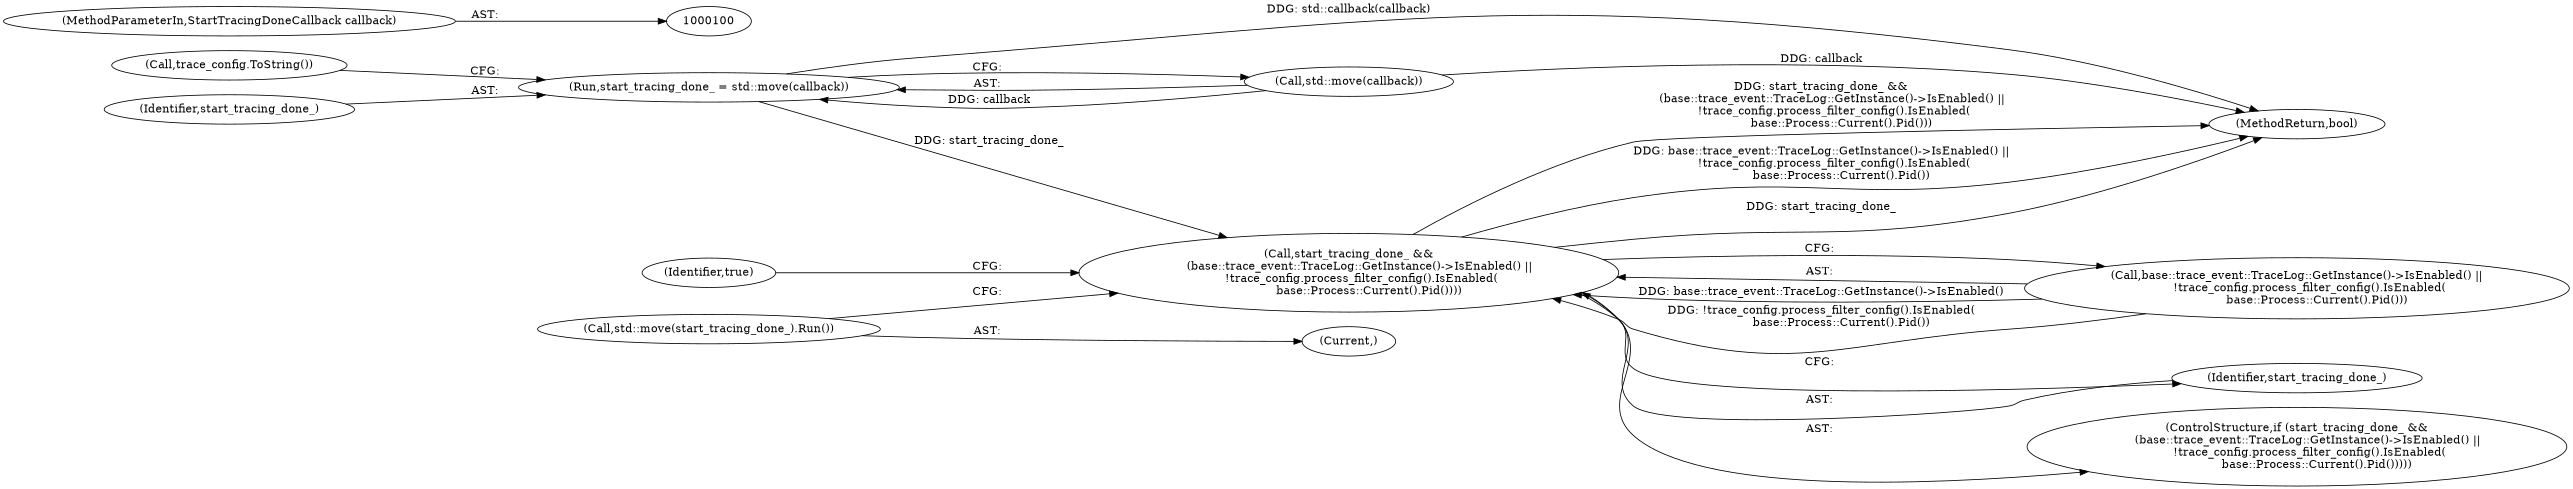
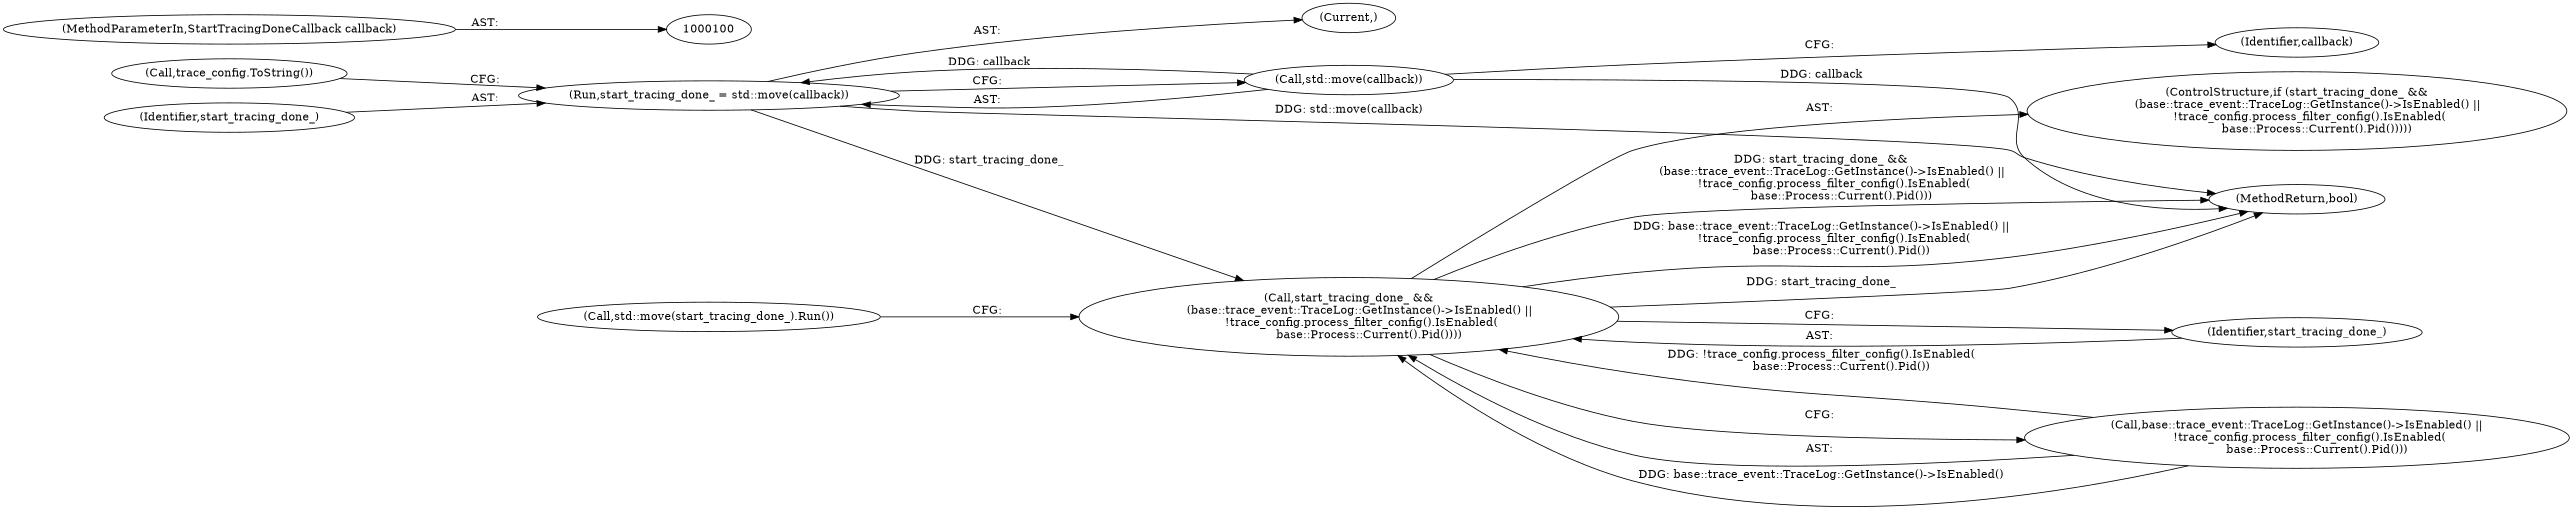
  digraph {
    rankdir=LR
    n1 [label="(Run,start_tracing_done_ = std::move(callback))"]
    n2 [label="(Call,std::move(callback))"]
    n3 [label="(Call,start_tracing_done_ &&\n      (base::trace_event::TraceLog::GetInstance()->IsEnabled() ||\n       !trace_config.process_filter_config().IsEnabled(\n           base::Process::Current().Pid())))"]
    n4 [label="(MethodReturn,bool)"]
    n5 [label="(Current,)"]
+   n6 [label="(Identifier,callback)"]
    n7 [label="(Call,base::trace_event::TraceLog::GetInstance()->IsEnabled() ||\n       !trace_config.process_filter_config().IsEnabled(\n           base::Process::Current().Pid()))"]
    n8 [label="(Identifier,start_tracing_done_)"]
    n9 [label="(ControlStructure,if (start_tracing_done_ &&\n      (base::trace_event::TraceLog::GetInstance()->IsEnabled() ||\n       !trace_config.process_filter_config().IsEnabled(\n           base::Process::Current().Pid()))))"]
    n10 [label="(MethodParameterIn,StartTracingDoneCallback callback)"]
    1000100
-   n12 [label="(Identifier,true)"]
    n13 [label="(Call,trace_config.ToString())"]
    n14 [label="(Call,std::move(start_tracing_done_).Run())"]
    n15 [label="(Identifier,start_tracing_done_)"]
    n1 -> n2 [label="CFG: "]
    n1 -> n3 [label="DDG: start_tracing_done_"]
-   n1 -> n4 [label="DDG: std::callback(callback)"]
-   n14 -> n5 [label="AST: "]
+   n1 -> n4 [label="DDG: std::move(callback)"]
+   n1 -> n5 [label="AST: "]
    n2 -> n1 [label="AST: "]
    n2 -> n1 [label="DDG: callback"]
    n2 -> n4 [label="DDG: callback"]
+   n2 -> n6 [label="CFG: "]
    n3 -> n4 [label="DDG: start_tracing_done_ &&\n      (base::trace_event::TraceLog::GetInstance()->IsEnabled() ||\n       !trace_config.process_filter_config().IsEnabled(\n           base::Process::Current().Pid()))"]
    n3 -> n4 [label="DDG: base::trace_event::TraceLog::GetInstance()->IsEnabled() ||\n       !trace_config.process_filter_config().IsEnabled(\n           base::Process::Current().Pid())"]
    n3 -> n4 [label="DDG: start_tracing_done_"]
    n3 -> n7 [label="CFG: "]
    n3 -> n8 [label="CFG: "]
    n3 -> n9 [label="AST: "]
    n7 -> n3 [label="AST: "]
    n7 -> n3 [label="DDG: base::trace_event::TraceLog::GetInstance()->IsEnabled()"]
    n7 -> n3 [label="DDG: !trace_config.process_filter_config().IsEnabled(\n           base::Process::Current().Pid())"]
    n8 -> n3 [label="AST: "]
    n10 -> 1000100 [label="AST: "]
-   n12 -> n3 [label="CFG: "]
    n13 -> n1 [label="CFG: "]
    n14 -> n3 [label="CFG: "]
    n15 -> n1 [label="AST: "]
  }
